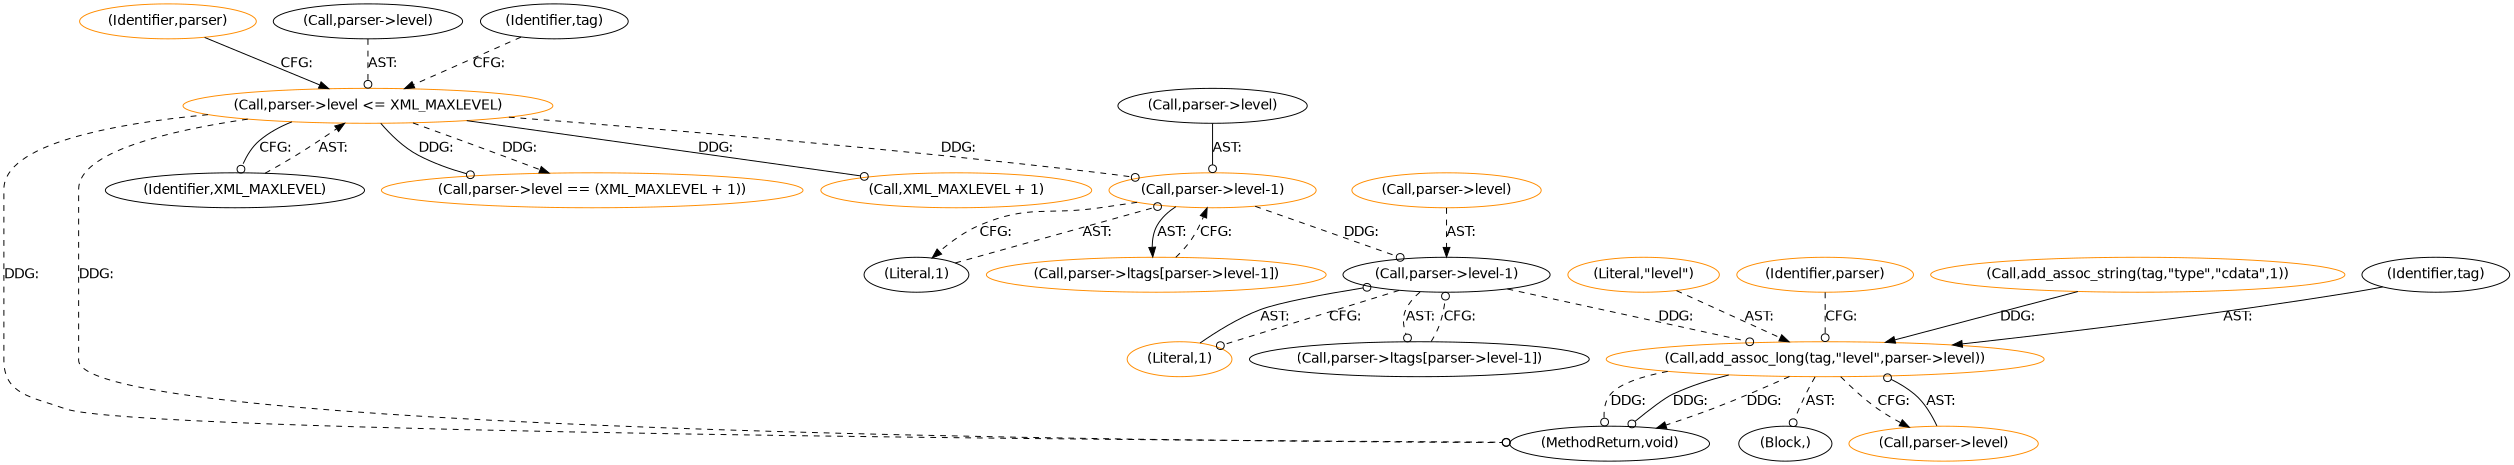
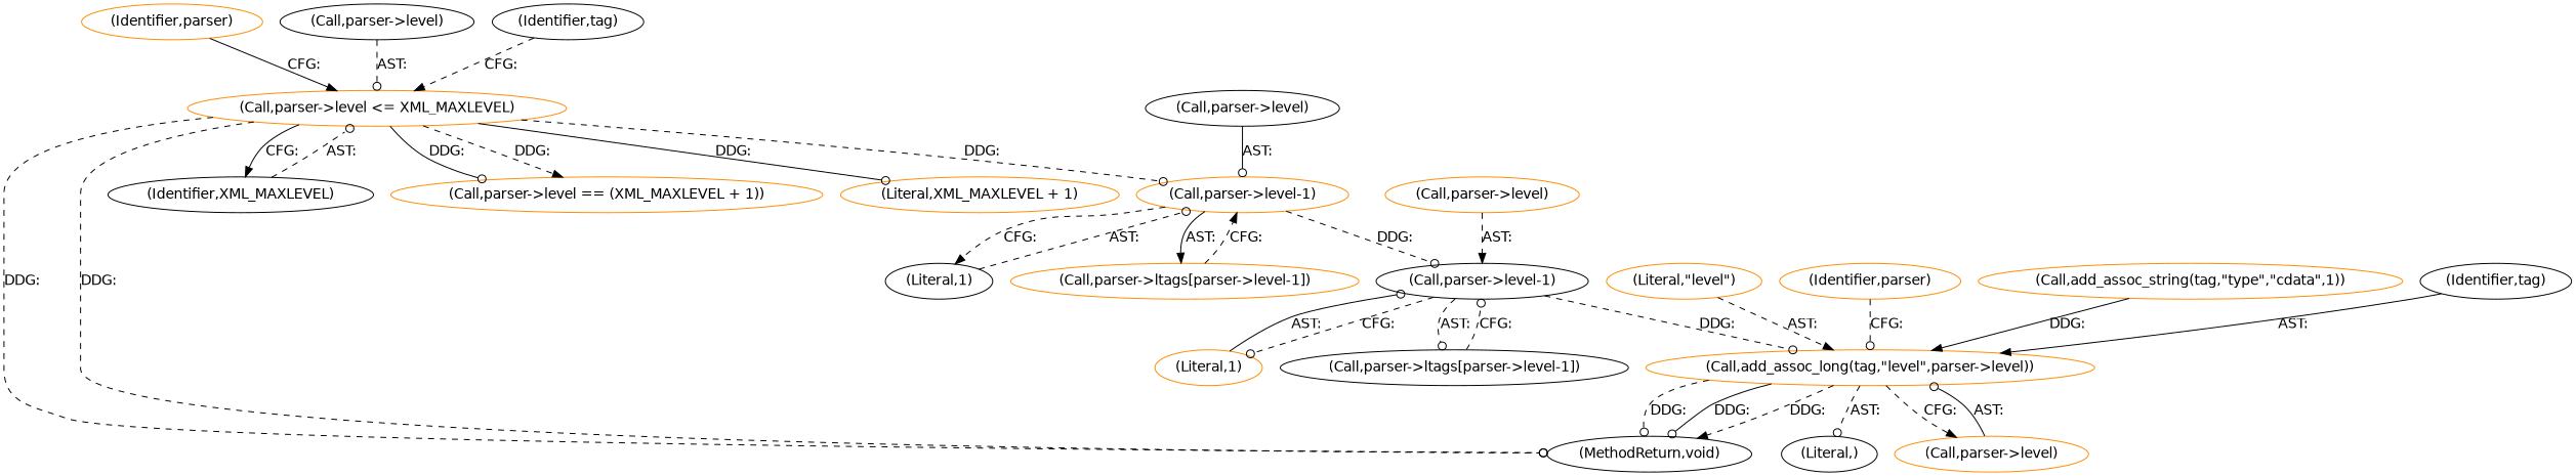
  digraph {
    fontname="DejaVu Sans"
    node [color=darkorange fontname="DejaVu Sans"]
    edge [arrowhead=odot fontname="DejaVu Sans" style=dashed]
    n1 [color=black label="(Call,parser->level-1)"]
    n2 [label="(Call,add_assoc_long(tag,\"level\",parser->level))"]
    n3 [color=black label="(Call,parser->ltags[parser->level-1])"]
    n4 [label="(Literal,1)"]
    n5 [color=black label="(MethodReturn,void)"]
-   n6 [color=black label="(Block,)"]
+   n6 [color=black label="(Literal,)"]
    n7 [label="(Call,parser->level)"]
    n8 [label="(Call,parser->level-1)"]
    n9 [label="(Call,parser->ltags[parser->level-1])"]
    n10 [color=black label="(Literal,1)"]
    n11 [label="(Call,parser->level <= XML_MAXLEVEL)"]
    n12 [color=black label="(Identifier,XML_MAXLEVEL)"]
    n13 [label="(Call,parser->level == (XML_MAXLEVEL + 1))"]
-   n14 [label="(Call,XML_MAXLEVEL + 1)"]
+   n14 [label="(Literal,XML_MAXLEVEL + 1)"]
    n15 [label="(Literal,\"level\")"]
    n16 [label="(Call,parser->level)"]
    n17 [label="(Identifier,parser)"]
    n18 [label="(Call,add_assoc_string(tag,\"type\",\"cdata\",1))"]
    n19 [color=black label="(Call,parser->level)"]
    n20 [label="(Identifier,parser)"]
    n21 [color=black label="(Call,parser->level)"]
    n22 [color=black label="(Identifier,tag)"]
    n23 [color=black label="(Identifier,tag)"]
    n1 -> n2 [label="DDG: "]
    n1 -> n3 [label="AST: "]
    n1 -> n4 [label="CFG: "]
    n2 -> n5 [label="DDG: "]
    n2 -> n5 [label="DDG: " style=solid]
    n2 -> n5 [arrowhead=normal label="DDG: "]
    n2 -> n6 [label="AST: "]
    n2 -> n7 [arrowhead=normal label="CFG: "]
    n3 -> n1 [label="CFG: "]
    n4 -> n1 [label="AST: " style=solid]
    n7 -> n2 [label="AST: " style=solid]
    n8 -> n1 [label="DDG: "]
    n8 -> n9 [arrowhead=normal label="AST: " style=solid]
    n8 -> n10 [arrowhead=normal label="CFG: "]
    n9 -> n8 [arrowhead=normal label="CFG: "]
    n10 -> n8 [label="AST: "]
    n11 -> n5 [label="DDG: "]
    n11 -> n5 [label="DDG: "]
    n11 -> n8 [label="DDG: "]
-   n11 -> n12 [label="CFG: " style=solid]
+   n11 -> n12 [arrowhead=normal label="CFG: " style=solid]
    n11 -> n13 [arrowhead=normal label="DDG: "]
    n11 -> n13 [label="DDG: " style=solid]
    n11 -> n14 [label="DDG: " style=solid]
-   n12 -> n11 [arrowhead=normal label="AST: "]
+   n12 -> n11 [label="AST: "]
    n15 -> n2 [arrowhead=normal label="AST: "]
    n16 -> n1 [arrowhead=normal label="AST: "]
    n17 -> n2 [label="CFG: "]
    n18 -> n2 [arrowhead=normal label="DDG: " style=solid]
    n19 -> n8 [label="AST: " style=solid]
    n20 -> n11 [arrowhead=normal label="CFG: " style=solid]
    n21 -> n11 [label="AST: "]
    n22 -> n11 [arrowhead=normal label="CFG: "]
    n23 -> n2 [arrowhead=normal label="AST: " style=solid]
  }
